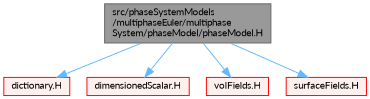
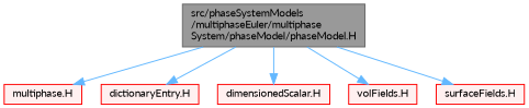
  digraph {
    fontname=Lato
    node [color=red fillcolor="#FFF0F0" fontname=Lato fontsize=10 shape=box style=filled]
    edge [color=steelblue1 fontname=Lato fontsize=10 labelfontname=Helvetica labelfontsize=10 style=solid]
    n1 [color=gray40 fillcolor=grey60 fontcolor=black height=0.2 label="src/phaseSystemModels\l/multiphaseEuler/multiphase\lSystem/phaseModel/phaseModel.H" width=0.4]
-   n2 [height=0.2 label="dictionary.H" width=0.4]
+   n2 [height=0.2 label="multiphase.H" width=0.4]
+   n3 [height=0.2 label="dictionaryEntry.H" width=0.4]
    n4 [height=0.2 label="dimensionedScalar.H" width=0.4]
    n5 [height=0.2 label="volFields.H" width=0.4]
    n6 [height=0.2 label="surfaceFields.H" width=0.4]
    n1 -> n2
+   n1 -> n3
    n1 -> n4
    n1 -> n5
    n1 -> n6
  }
